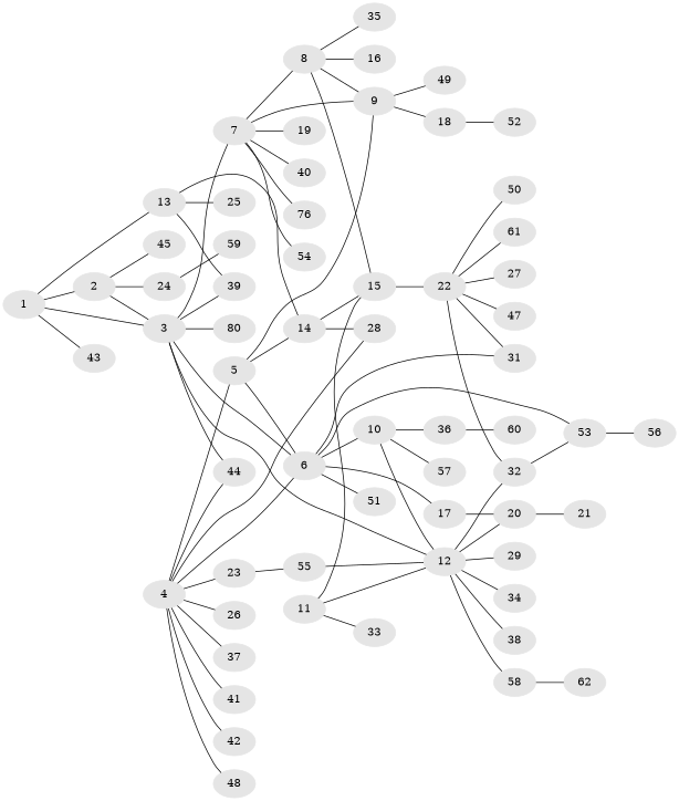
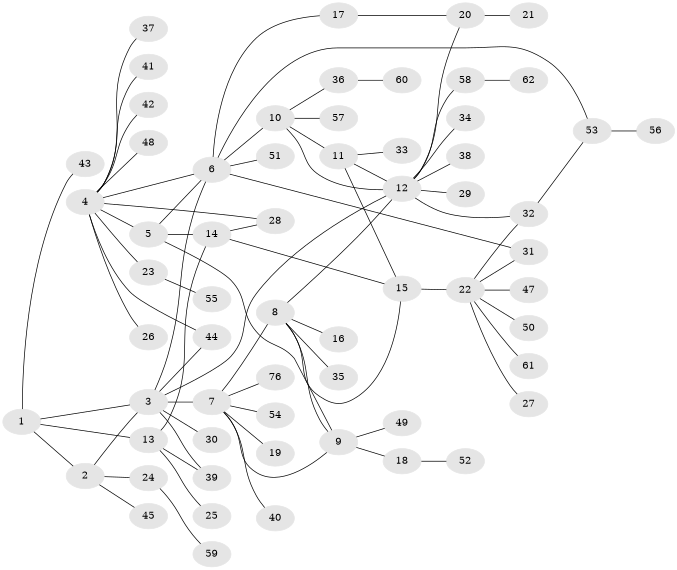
  graph {
    rankdir=LR
    node [color=gray90 style=filled]
    1
    2
    3
    13
    43
    24
    45
    6
    7
    12
-   30 [label=80]
+   30
    39
    44
    14
    25
    59
    10
    17
    31
    51
    53
    9
    8
    19
    40
    n26 [label=76]
    54
    20
    29
    32
    34
    38
    58
    4
    5
    23
    26
    28
    37
    41
    42
    48
    55
    18
    49
    15
    11
    36
    57
    56
    16
    35
    22
    52
    33
    60
    21
    62
    27
    47
    50
    61
    1 -- 2
    1 -- 3
    1 -- 13
    1 -- 43
    2 -- 3
    2 -- 24
    2 -- 45
    3 -- 6
    3 -- 7
    3 -- 12
    3 -- 30
    3 -- 39
    3 -- 44
    13 -- 39
    13 -- 14
    13 -- 25
    24 -- 59
    6 -- 10
    6 -- 17
    6 -- 31
    6 -- 51
    6 -- 53
    7 -- 9
    7 -- 8
    7 -- 19
    7 -- 40
    7 -- n26
    7 -- 54
    12 -- 20
    12 -- 29
    12 -- 32
    12 -- 34
    12 -- 38
    12 -- 58
    14 -- 28
    14 -- 15
    10 -- 12
+   10 -- 11
    10 -- 36
    10 -- 57
    17 -- 20
    53 -- 56
    9 -- 18
    9 -- 49
-   55 -- 12
+   8 -- 12
    8 -- 9
    8 -- 15
    8 -- 16
    8 -- 35
    20 -- 21
    32 -- 53
    58 -- 62
    4 -- 6
    4 -- 44
    4 -- 5
    4 -- 23
    4 -- 26
    4 -- 28
    4 -- 37
    4 -- 41
    4 -- 42
    4 -- 48
    5 -- 6
    5 -- 14
    5 -- 9
    23 -- 55
    18 -- 52
    15 -- 22
    11 -- 12
    11 -- 15
    11 -- 33
    36 -- 60
    22 -- 31
    22 -- 32
    22 -- 27
    22 -- 47
    22 -- 50
    22 -- 61
  }
